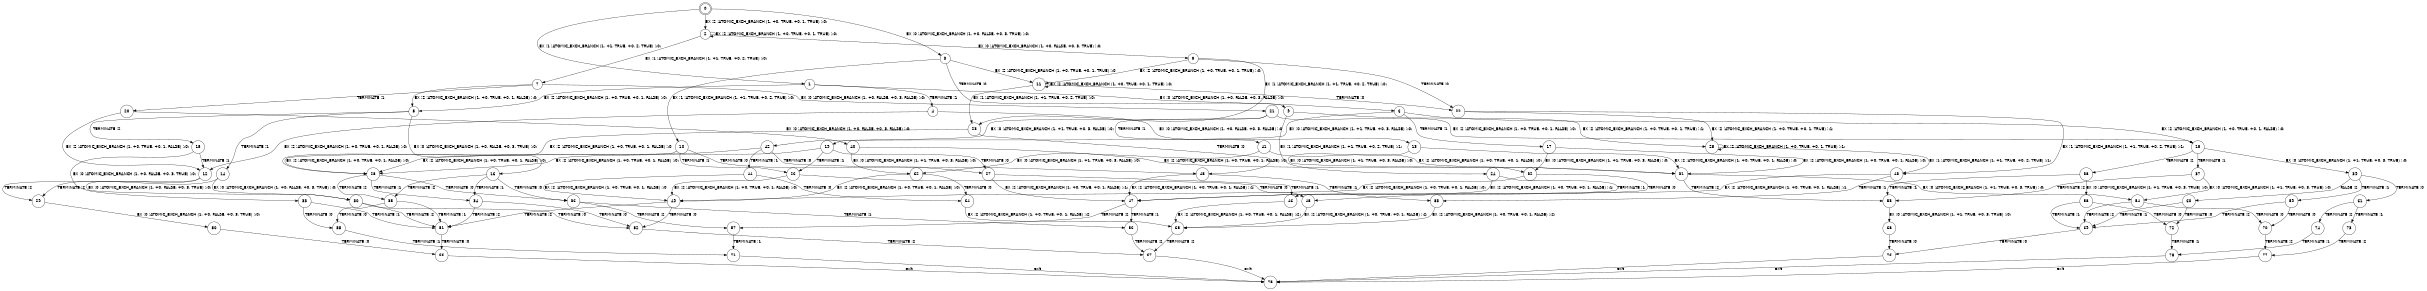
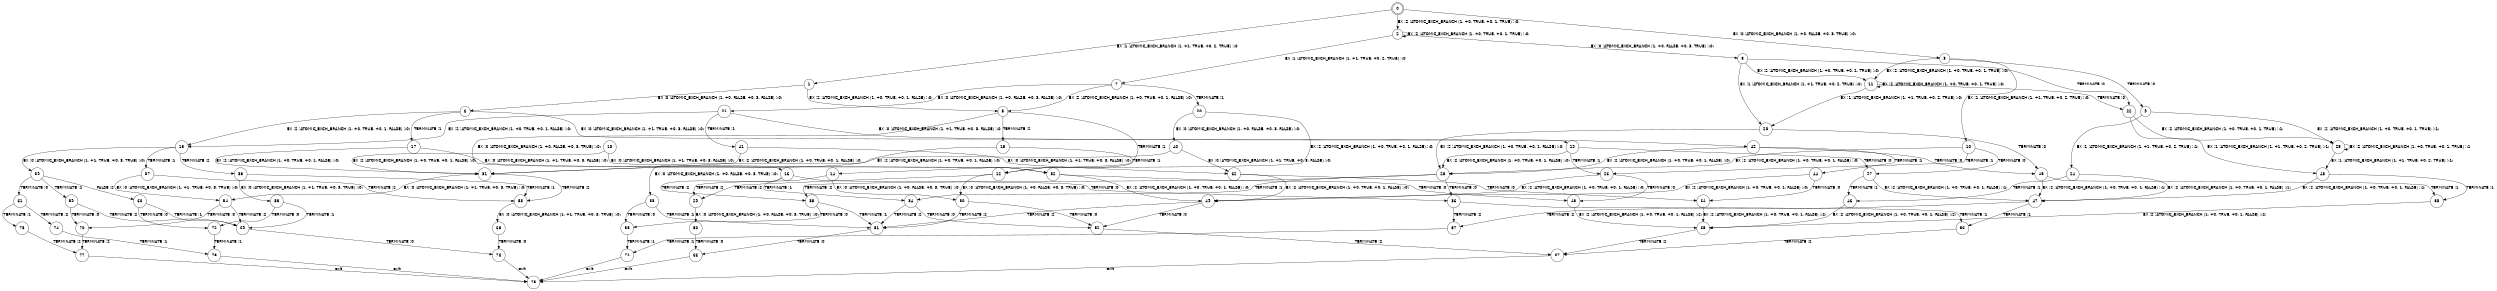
  digraph {
    fontname="DejaVu Sans"
    node [fontname="DejaVu Sans" shape=circle]
    edge [fontname="DejaVu Sans"]
    0 [peripheries=2]
    1
    2
    3
-   4
    5
    6
    7
    8
    9
    10
    11
    12
    13
    14
    15
    16
    17
    18
    19
    20
    21
    22
    23
    24
    25
    26
    27
    28
    29
    30
    31
    32
    33
    34
    35
    36
    37
    38
    39
    40
    41
    42
    43
    45
    46
    47
    48
    49
    50
    51
    52
    53
    54
    55
    56
    57
    58
    59
    60
    61
    62
    44
    n64 [label=83]
    64
    65
    66
    67
    68
    69
    70
    71
    72
    73
    74
    75
    76
    77
    78
    0 -> 1 [label="EX !1 !ATOMIC_EXCH_BRANCH (1, +1, TRUE, +0, 2, TRUE) !:0:"]
    0 -> 2 [label="EX !2 !ATOMIC_EXCH_BRANCH (1, +0, TRUE, +0, 1, TRUE) !:0:"]
    0 -> 3 [label="EX !0 !ATOMIC_EXCH_BRANCH (1, +0, FALSE, +0, 3, TRUE) !:0:"]
-   1 -> 4 [label="TERMINATE !1"]
    1 -> 5 [label="EX !2 !ATOMIC_EXCH_BRANCH (1, +0, TRUE, +0, 1, FALSE) !:0:"]
    1 -> 6 [label="EX !0 !ATOMIC_EXCH_BRANCH (1, +0, FALSE, +0, 3, FALSE) !:0:"]
    2 -> 2 [label="EX !2 !ATOMIC_EXCH_BRANCH (1, +0, TRUE, +0, 1, TRUE) !:0:"]
    2 -> 7 [label="EX !1 !ATOMIC_EXCH_BRANCH (1, +1, TRUE, +0, 2, TRUE) !:0:"]
    2 -> 8 [label="EX !0 !ATOMIC_EXCH_BRANCH (1, +0, FALSE, +0, 3, TRUE) !:0:"]
    3 -> 9 [label="TERMINATE !0"]
    3 -> 10 [label="EX !1 !ATOMIC_EXCH_BRANCH (1, +1, TRUE, +0, 2, TRUE) !:0:"]
    3 -> 11 [label="EX !2 !ATOMIC_EXCH_BRANCH (1, +0, TRUE, +0, 1, TRUE) !:0:"]
-   4 -> 12 [label="EX !2 !ATOMIC_EXCH_BRANCH (1, +0, TRUE, +0, 1, FALSE) !:0:"]
-   4 -> 13 [label="EX !0 !ATOMIC_EXCH_BRANCH (1, +0, FALSE, +0, 3, FALSE) !:0:"]
    5 -> 14 [label="TERMINATE !1"]
    5 -> 15 [label="TERMINATE !2"]
    5 -> 16 [label="EX !0 !ATOMIC_EXCH_BRANCH (1, +0, FALSE, +0, 3, TRUE) !:0:"]
    6 -> 17 [label="TERMINATE !1"]
    6 -> 18 [label="EX !2 !ATOMIC_EXCH_BRANCH (1, +0, TRUE, +0, 1, FALSE) !:0:"]
    6 -> 19 [label="EX !0 !ATOMIC_EXCH_BRANCH (1, +1, TRUE, +0, 3, FALSE) !:0:"]
    7 -> 5 [label="EX !2 !ATOMIC_EXCH_BRANCH (1, +0, TRUE, +0, 1, FALSE) !:0:"]
    7 -> 20 [label="TERMINATE !1"]
    7 -> 21 [label="EX !0 !ATOMIC_EXCH_BRANCH (1, +0, FALSE, +0, 3, FALSE) !:0:"]
    8 -> 11 [label="EX !2 !ATOMIC_EXCH_BRANCH (1, +0, TRUE, +0, 1, TRUE) !:0:"]
    8 -> 22 [label="TERMINATE !0"]
    8 -> 23 [label="EX !1 !ATOMIC_EXCH_BRANCH (1, +1, TRUE, +0, 2, TRUE) !:0:"]
    9 -> 24 [label="EX !1 !ATOMIC_EXCH_BRANCH (1, +1, TRUE, +0, 2, TRUE) !:1:"]
    9 -> 25 [label="EX !2 !ATOMIC_EXCH_BRANCH (1, +0, TRUE, +0, 1, TRUE) !:1:"]
    10 -> 26 [label="TERMINATE !1"]
    10 -> 27 [label="TERMINATE !0"]
    10 -> 28 [label="EX !2 !ATOMIC_EXCH_BRANCH (1, +0, TRUE, +0, 1, FALSE) !:0:"]
    11 -> 11 [label="EX !2 !ATOMIC_EXCH_BRANCH (1, +0, TRUE, +0, 1, TRUE) !:0:"]
    11 -> 22 [label="TERMINATE !0"]
    11 -> 23 [label="EX !1 !ATOMIC_EXCH_BRANCH (1, +1, TRUE, +0, 2, TRUE) !:0:"]
    12 -> 29 [label="TERMINATE !2"]
    12 -> 30 [label="EX !0 !ATOMIC_EXCH_BRANCH (1, +0, FALSE, +0, 3, TRUE) !:0:"]
    13 -> 31 [label="EX !2 !ATOMIC_EXCH_BRANCH (1, +0, TRUE, +0, 1, FALSE) !:0:"]
    13 -> 32 [label="EX !0 !ATOMIC_EXCH_BRANCH (1, +1, TRUE, +0, 3, FALSE) !:0:"]
    14 -> 29 [label="TERMINATE !2"]
    14 -> 30 [label="EX !0 !ATOMIC_EXCH_BRANCH (1, +0, FALSE, +0, 3, TRUE) !:0:"]
    15 -> 12 [label="TERMINATE !1"]
    15 -> 33 [label="EX !0 !ATOMIC_EXCH_BRANCH (1, +0, FALSE, +0, 3, TRUE) !:0:"]
    16 -> 34 [label="TERMINATE !1"]
    16 -> 35 [label="TERMINATE !2"]
    16 -> 36 [label="TERMINATE !0"]
    17 -> 31 [label="EX !2 !ATOMIC_EXCH_BRANCH (1, +0, TRUE, +0, 1, FALSE) !:0:"]
    17 -> 32 [label="EX !0 !ATOMIC_EXCH_BRANCH (1, +1, TRUE, +0, 3, FALSE) !:0:"]
    18 -> 37 [label="TERMINATE !1"]
    18 -> 38 [label="TERMINATE !2"]
    18 -> 39 [label="EX !0 !ATOMIC_EXCH_BRANCH (1, +1, TRUE, +0, 3, TRUE) !:0:"]
    19 -> 26 [label="TERMINATE !1"]
    19 -> 27 [label="TERMINATE !0"]
    19 -> 28 [label="EX !2 !ATOMIC_EXCH_BRANCH (1, +0, TRUE, +0, 1, FALSE) !:0:"]
    20 -> 12 [label="EX !2 !ATOMIC_EXCH_BRANCH (1, +0, TRUE, +0, 1, FALSE) !:0:"]
    20 -> 40 [label="EX !0 !ATOMIC_EXCH_BRANCH (1, +0, FALSE, +0, 3, FALSE) !:0:"]
    21 -> 18 [label="EX !2 !ATOMIC_EXCH_BRANCH (1, +0, TRUE, +0, 1, FALSE) !:0:"]
    21 -> 41 [label="TERMINATE !1"]
    21 -> 42 [label="EX !0 !ATOMIC_EXCH_BRANCH (1, +1, TRUE, +0, 3, FALSE) !:0:"]
    22 -> 25 [label="EX !2 !ATOMIC_EXCH_BRANCH (1, +0, TRUE, +0, 1, TRUE) !:1:"]
    22 -> 43 [label="EX !1 !ATOMIC_EXCH_BRANCH (1, +1, TRUE, +0, 2, TRUE) !:1:"]
    23 -> 28 [label="EX !2 !ATOMIC_EXCH_BRANCH (1, +0, TRUE, +0, 1, FALSE) !:0:"]
    23 -> 45 [label="TERMINATE !0"]
    24 -> 46 [label="TERMINATE !1"]
    24 -> 47 [label="EX !2 !ATOMIC_EXCH_BRANCH (1, +0, TRUE, +0, 1, FALSE) !:1:"]
    25 -> 25 [label="EX !2 !ATOMIC_EXCH_BRANCH (1, +0, TRUE, +0, 1, TRUE) !:1:"]
    25 -> 43 [label="EX !1 !ATOMIC_EXCH_BRANCH (1, +1, TRUE, +0, 2, TRUE) !:1:"]
    26 -> 48 [label="TERMINATE !0"]
    26 -> 49 [label="EX !2 !ATOMIC_EXCH_BRANCH (1, +0, TRUE, +0, 1, FALSE) !:0:"]
    27 -> 46 [label="TERMINATE !1"]
    27 -> 47 [label="EX !2 !ATOMIC_EXCH_BRANCH (1, +0, TRUE, +0, 1, FALSE) !:1:"]
    28 -> 34 [label="TERMINATE !1"]
    28 -> 35 [label="TERMINATE !2"]
    28 -> 36 [label="TERMINATE !0"]
    29 -> 50 [label="EX !0 !ATOMIC_EXCH_BRANCH (1, +0, FALSE, +0, 3, TRUE) !:0:"]
    30 -> 51 [label="TERMINATE !2"]
    30 -> 52 [label="TERMINATE !0"]
    31 -> 53 [label="TERMINATE !2"]
    31 -> 54 [label="EX !0 !ATOMIC_EXCH_BRANCH (1, +1, TRUE, +0, 3, TRUE) !:0:"]
    32 -> 48 [label="TERMINATE !0"]
    32 -> 49 [label="EX !2 !ATOMIC_EXCH_BRANCH (1, +0, TRUE, +0, 1, FALSE) !:0:"]
    33 -> 51 [label="TERMINATE !1"]
    33 -> 55 [label="TERMINATE !0"]
    34 -> 51 [label="TERMINATE !2"]
    34 -> 52 [label="TERMINATE !0"]
    35 -> 51 [label="TERMINATE !1"]
    35 -> 55 [label="TERMINATE !0"]
    36 -> 56 [label="TERMINATE !1"]
    36 -> 57 [label="TERMINATE !2"]
    37 -> 53 [label="TERMINATE !2"]
    37 -> 54 [label="EX !0 !ATOMIC_EXCH_BRANCH (1, +1, TRUE, +0, 3, TRUE) !:0:"]
    38 -> 53 [label="TERMINATE !1"]
    38 -> 58 [label="EX !0 !ATOMIC_EXCH_BRANCH (1, +1, TRUE, +0, 3, TRUE) !:0:"]
    39 -> 59 [label="TERMINATE !1"]
    39 -> 60 [label="FALSE !2"]
    39 -> 61 [label="TERMINATE !0"]
    40 -> 31 [label="EX !2 !ATOMIC_EXCH_BRANCH (1, +0, TRUE, +0, 1, FALSE) !:0:"]
    40 -> 62 [label="EX !0 !ATOMIC_EXCH_BRANCH (1, +1, TRUE, +0, 3, FALSE) !:0:"]
    41 -> 31 [label="EX !2 !ATOMIC_EXCH_BRANCH (1, +0, TRUE, +0, 1, FALSE) !:0:"]
    41 -> 62 [label="EX !0 !ATOMIC_EXCH_BRANCH (1, +1, TRUE, +0, 3, FALSE) !:0:"]
    42 -> 28 [label="EX !2 !ATOMIC_EXCH_BRANCH (1, +0, TRUE, +0, 1, FALSE) !:0:"]
    42 -> 45 [label="TERMINATE !0"]
    42 -> 44 [label="TERMINATE !1"]
    43 -> 47 [label="EX !2 !ATOMIC_EXCH_BRANCH (1, +0, TRUE, +0, 1, FALSE) !:1:"]
    43 -> n64 [label="TERMINATE !1"]
    45 -> 47 [label="EX !2 !ATOMIC_EXCH_BRANCH (1, +0, TRUE, +0, 1, FALSE) !:1:"]
    45 -> n64 [label="TERMINATE !1"]
    46 -> 65 [label="EX !2 !ATOMIC_EXCH_BRANCH (1, +0, TRUE, +0, 1, FALSE) !:2:"]
    47 -> 56 [label="TERMINATE !1"]
    47 -> 57 [label="TERMINATE !2"]
    48 -> 65 [label="EX !2 !ATOMIC_EXCH_BRANCH (1, +0, TRUE, +0, 1, FALSE) !:2:"]
    49 -> 51 [label="TERMINATE !2"]
    49 -> 52 [label="TERMINATE !0"]
    50 -> 66 [label="TERMINATE !0"]
    51 -> 66 [label="TERMINATE !0"]
    52 -> 67 [label="TERMINATE !2"]
    53 -> 68 [label="EX !0 !ATOMIC_EXCH_BRANCH (1, +1, TRUE, +0, 3, TRUE) !:0:"]
    54 -> 69 [label="TERMINATE !2"]
    54 -> 70 [label="TERMINATE !0"]
    55 -> 71 [label="TERMINATE !1"]
    56 -> 67 [label="TERMINATE !2"]
    57 -> 71 [label="TERMINATE !1"]
    58 -> 69 [label="TERMINATE !1"]
    58 -> 72 [label="TERMINATE !0"]
    59 -> 69 [label="TERMINATE !2"]
    59 -> 70 [label="TERMINATE !0"]
    60 -> 69 [label="TERMINATE !1"]
    60 -> 72 [label="TERMINATE !0"]
    61 -> 73 [label="TERMINATE !1"]
    61 -> 74 [label="TERMINATE !2"]
    62 -> 49 [label="EX !2 !ATOMIC_EXCH_BRANCH (1, +0, TRUE, +0, 1, FALSE) !:0:"]
    62 -> 64 [label="TERMINATE !0"]
    44 -> 49 [label="EX !2 !ATOMIC_EXCH_BRANCH (1, +0, TRUE, +0, 1, FALSE) !:0:"]
    44 -> 64 [label="TERMINATE !0"]
    n64 -> 65 [label="EX !2 !ATOMIC_EXCH_BRANCH (1, +0, TRUE, +0, 1, FALSE) !:2:"]
    64 -> 65 [label="EX !2 !ATOMIC_EXCH_BRANCH (1, +0, TRUE, +0, 1, FALSE) !:2:"]
    65 -> 67 [label="TERMINATE !2"]
    66 -> 75 [label=exit]
    67 -> 75 [label=exit]
    68 -> 76 [label="TERMINATE !0"]
    69 -> 76 [label="TERMINATE !0"]
    70 -> 77 [label="TERMINATE !2"]
    71 -> 75 [label=exit]
    72 -> 78 [label="TERMINATE !1"]
    73 -> 77 [label="TERMINATE !2"]
    74 -> 78 [label="TERMINATE !1"]
    76 -> 75 [label=exit]
    77 -> 75 [label=exit]
    78 -> 75 [label=exit]
  }
